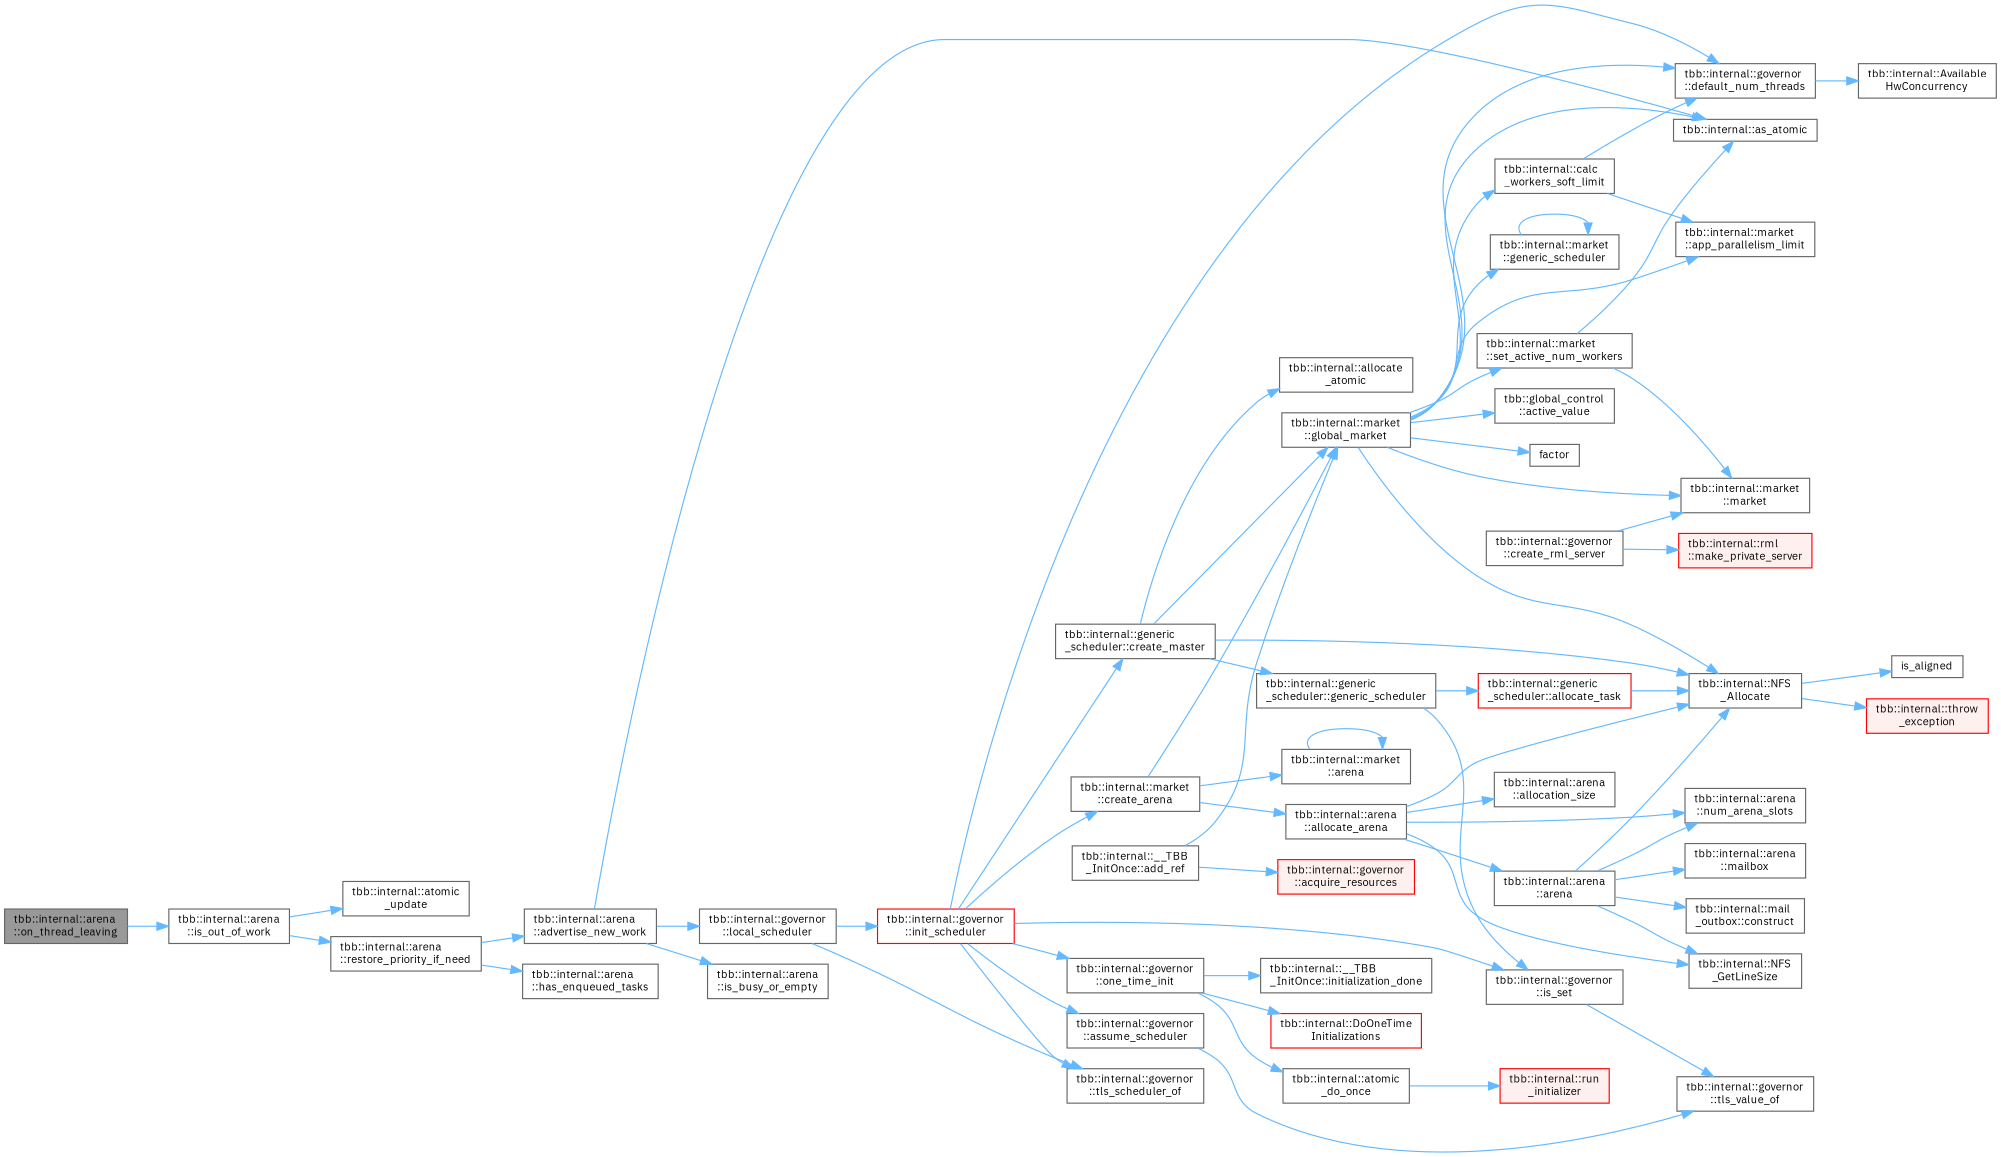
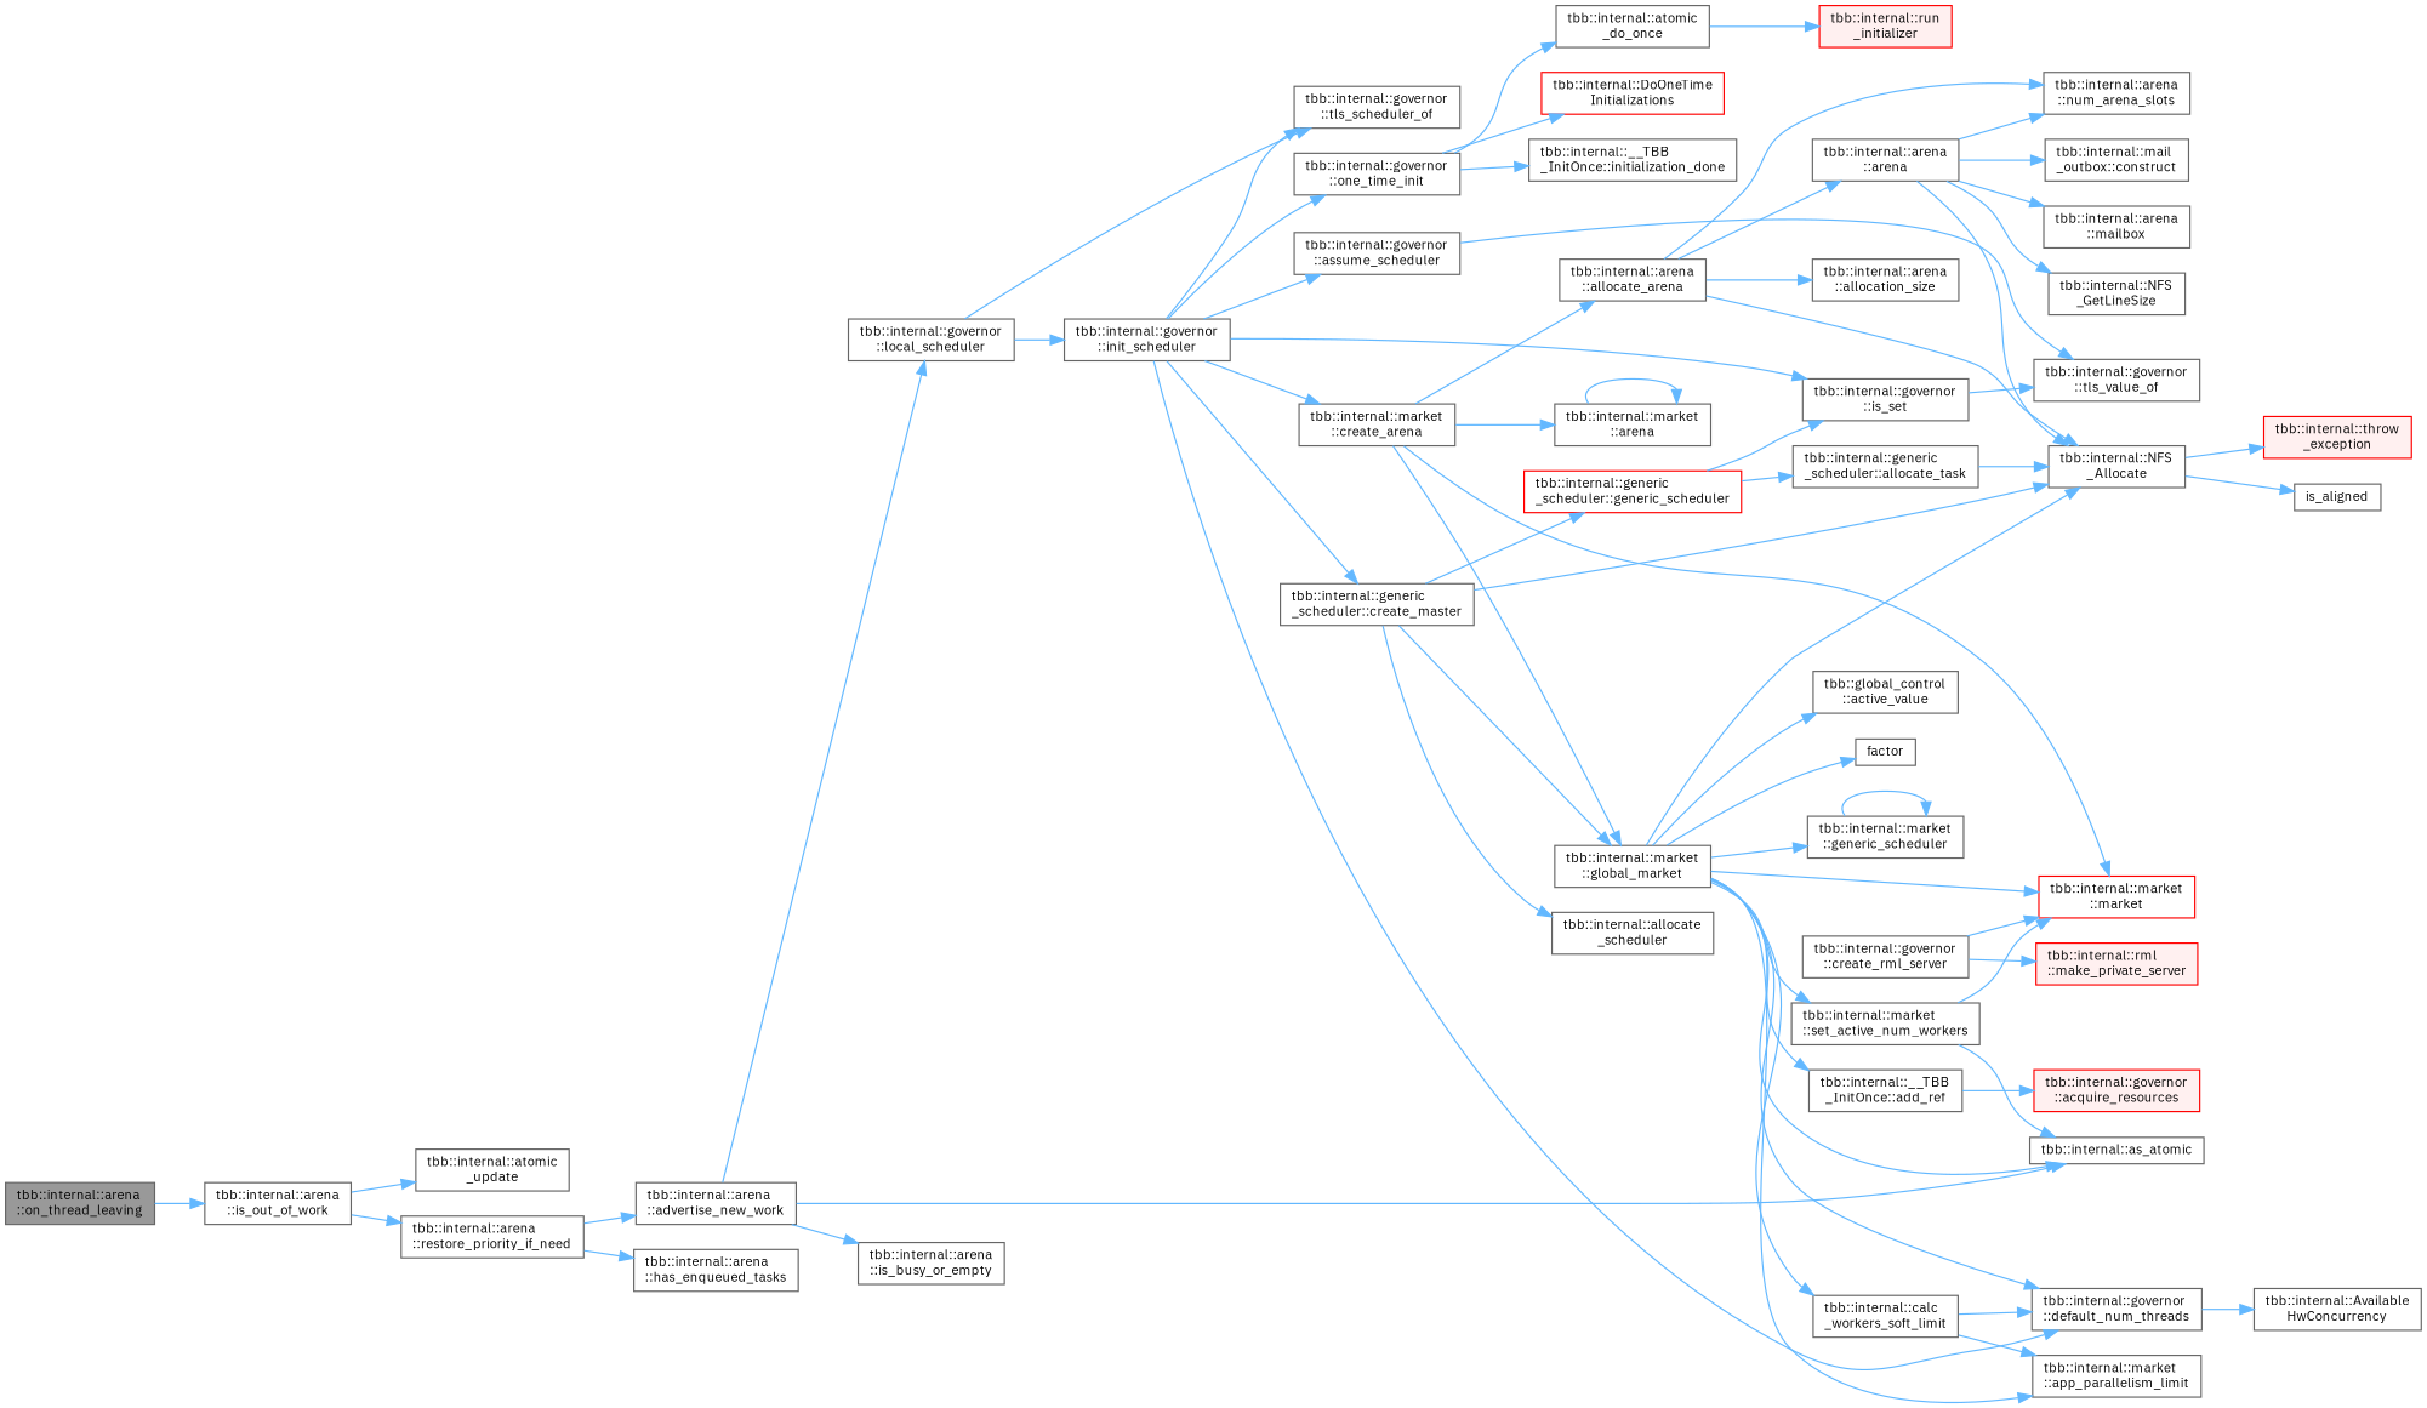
  digraph {
    fontname="IBM Plex Sans"
    rankdir=LR
    node [color=grey40 fillcolor=white fontname="IBM Plex Sans" fontsize=10 shape=box style=filled]
    edge [color=steelblue1 fontname="IBM Plex Sans" fontsize=10 labelfontname=Helvetica labelfontsize=10 style=solid]
    n1 [color=gray40 fillcolor=grey60 fontcolor=black height=0.2 label="tbb::internal::arena\l::on_thread_leaving" width=0.4]
    n2 [height=0.2 label="tbb::internal::arena\l::is_out_of_work" width=0.4]
    n3 [height=0.2 label="tbb::internal::atomic\l_update" width=0.4]
    n4 [height=0.2 label="tbb::internal::arena\l::restore_priority_if_need" width=0.4]
    n5 [height=0.2 label="tbb::internal::arena\l::advertise_new_work" width=0.4]
    n6 [height=0.2 label="tbb::internal::arena\l::has_enqueued_tasks" width=0.4]
    n7 [height=0.2 label="tbb::internal::as_atomic" width=0.4]
    n8 [height=0.2 label="tbb::internal::arena\l::is_busy_or_empty" width=0.4]
    n9 [height=0.2 label="tbb::internal::governor\l::local_scheduler" width=0.4]
-   n10 [color=red height=0.2 label="tbb::internal::governor\l::init_scheduler" width=0.4]
+   n10 [height=0.2 label="tbb::internal::governor\l::init_scheduler" width=0.4]
    n11 [height=0.2 label="tbb::internal::governor\l::tls_scheduler_of" width=0.4]
    n12 [height=0.2 label="tbb::internal::governor\l::assume_scheduler" width=0.4]
    n13 [height=0.2 label="tbb::internal::market\l::create_arena" width=0.4]
    n14 [height=0.2 label="tbb::internal::governor\l::default_num_threads" width=0.4]
    n15 [height=0.2 label="tbb::internal::generic\l_scheduler::create_master" width=0.4]
    n16 [height=0.2 label="tbb::internal::governor\l::is_set" width=0.4]
    n17 [height=0.2 label="tbb::internal::governor\l::one_time_init" width=0.4]
    n18 [height=0.2 label="tbb::internal::governor\l::tls_value_of" width=0.4]
    n19 [height=0.2 label="tbb::internal::arena\l::allocate_arena" width=0.4]
    n20 [height=0.2 label="tbb::internal::market\l::arena" width=0.4]
    n21 [height=0.2 label="tbb::internal::market\l::global_market" width=0.4]
-   n22 [height=0.2 label="tbb::internal::market\l::market" width=0.4]
+   n22 [color=red height=0.2 label="tbb::internal::market\l::market" width=0.4]
    n23 [height=0.2 label="tbb::internal::Available\lHwConcurrency" width=0.4]
    n24 [height=0.2 label="tbb::internal::NFS\l_Allocate" width=0.4]
-   n25 [height=0.2 label="tbb::internal::allocate\l_atomic" width=0.4]
-   n26 [height=0.2 label="tbb::internal::generic\l_scheduler::generic_scheduler" width=0.4]
+   n25 [height=0.2 label="tbb::internal::allocate\l_scheduler" width=0.4]
+   n26 [color=red height=0.2 label="tbb::internal::generic\l_scheduler::generic_scheduler" width=0.4]
    n27 [height=0.2 label="tbb::internal::atomic\l_do_once" width=0.4]
    n28 [color=red height=0.2 label="tbb::internal::DoOneTime\lInitializations" width=0.4]
    n29 [height=0.2 label="tbb::internal::__TBB\l_InitOnce::initialization_done" width=0.4]
    n30 [height=0.2 label="tbb::internal::arena\l::allocation_size" width=0.4]
    n31 [height=0.2 label="tbb::internal::arena\l::arena" width=0.4]
    n32 [height=0.2 label="tbb::internal::NFS\l_GetLineSize" width=0.4]
    n33 [height=0.2 label="tbb::internal::arena\l::num_arena_slots" width=0.4]
    n34 [height=0.2 label="tbb::global_control\l::active_value" width=0.4]
    n35 [height=0.2 label="tbb::internal::__TBB\l_InitOnce::add_ref" width=0.4]
    n36 [height=0.2 label="tbb::internal::market\l::app_parallelism_limit" width=0.4]
    n37 [height=0.2 label="tbb::internal::calc\l_workers_soft_limit" width=0.4]
    n38 [height=0.2 label=factor width=0.4]
    n39 [height=0.2 label="tbb::internal::market\l::generic_scheduler" width=0.4]
    n40 [height=0.2 label="tbb::internal::market\l::set_active_num_workers" width=0.4]
    n41 [height=0.2 label="tbb::internal::mail\l_outbox::construct" width=0.4]
    n42 [height=0.2 label="tbb::internal::arena\l::mailbox" width=0.4]
    n43 [height=0.2 label=is_aligned width=0.4]
    n44 [color=red fillcolor="#FFF0F0" height=0.2 label="tbb::internal::throw\l_exception" width=0.4]
    n45 [color=red fillcolor="#FFF0F0" height=0.2 label="tbb::internal::governor\l::acquire_resources" width=0.4]
    n46 [height=0.2 label="tbb::internal::governor\l::create_rml_server" width=0.4]
    n47 [color=red fillcolor="#FFF0F0" height=0.2 label="tbb::internal::rml\l::make_private_server" width=0.4]
-   n48 [color=red height=0.2 label="tbb::internal::generic\l_scheduler::allocate_task" width=0.4]
+   n48 [height=0.2 label="tbb::internal::generic\l_scheduler::allocate_task" width=0.4]
    n49 [color=red fillcolor="#FFF0F0" height=0.2 label="tbb::internal::run\l_initializer" width=0.4]
    n1 -> n2
    n2 -> n3
    n2 -> n4
    n4 -> n5
    n4 -> n6
    n5 -> n7
    n5 -> n8
    n5 -> n9
    n9 -> n10
    n9 -> n11
    n10 -> n11
    n10 -> n12
    n10 -> n13
    n10 -> n14
    n10 -> n15
    n10 -> n16
    n10 -> n17
    n12 -> n18
    n13 -> n19
    n13 -> n20
    n13 -> n21
+   n13 -> n22
    n14 -> n23
    n15 -> n21
    n15 -> n24
    n15 -> n25
    n15 -> n26
    n16 -> n18
    n17 -> n27
    n17 -> n28
    n17 -> n29
    n19 -> n24
    n19 -> n30
    n19 -> n31
-   n19 -> n32
    n19 -> n33
    n20 -> n20
    n21 -> n7
    n21 -> n14
    n21 -> n22
    n21 -> n24
    n21 -> n34
-   n35 -> n21
+   n21 -> n35
    n21 -> n36
    n21 -> n37
    n21 -> n38
    n21 -> n39
    n21 -> n40
    n24 -> n43
    n24 -> n44
    n26 -> n16
    n26 -> n48
    n27 -> n49
    n31 -> n24
    n31 -> n32
    n31 -> n33
    n31 -> n41
    n31 -> n42
    n35 -> n45
    n37 -> n14
    n37 -> n36
    n39 -> n39
    n40 -> n7
    n40 -> n22
    n46 -> n22
    n46 -> n47
    n48 -> n24
  }
